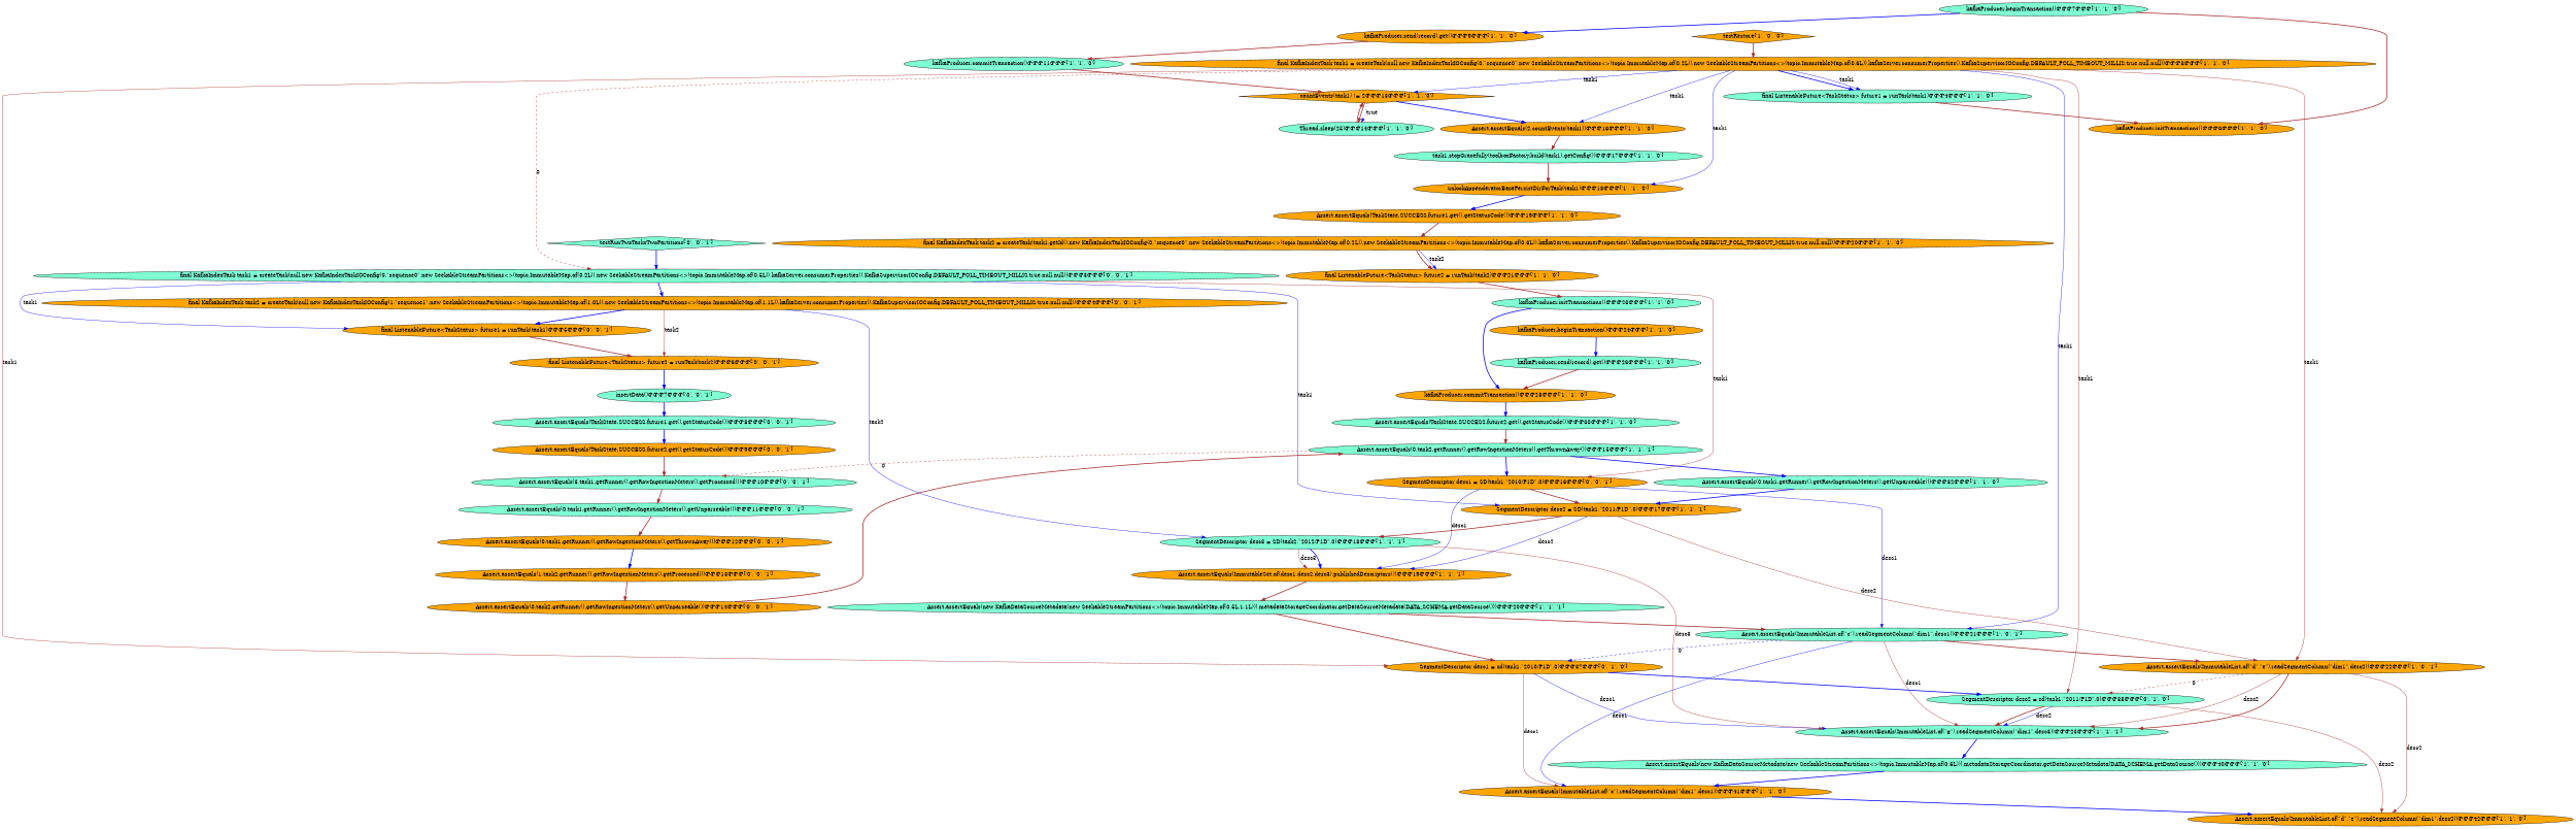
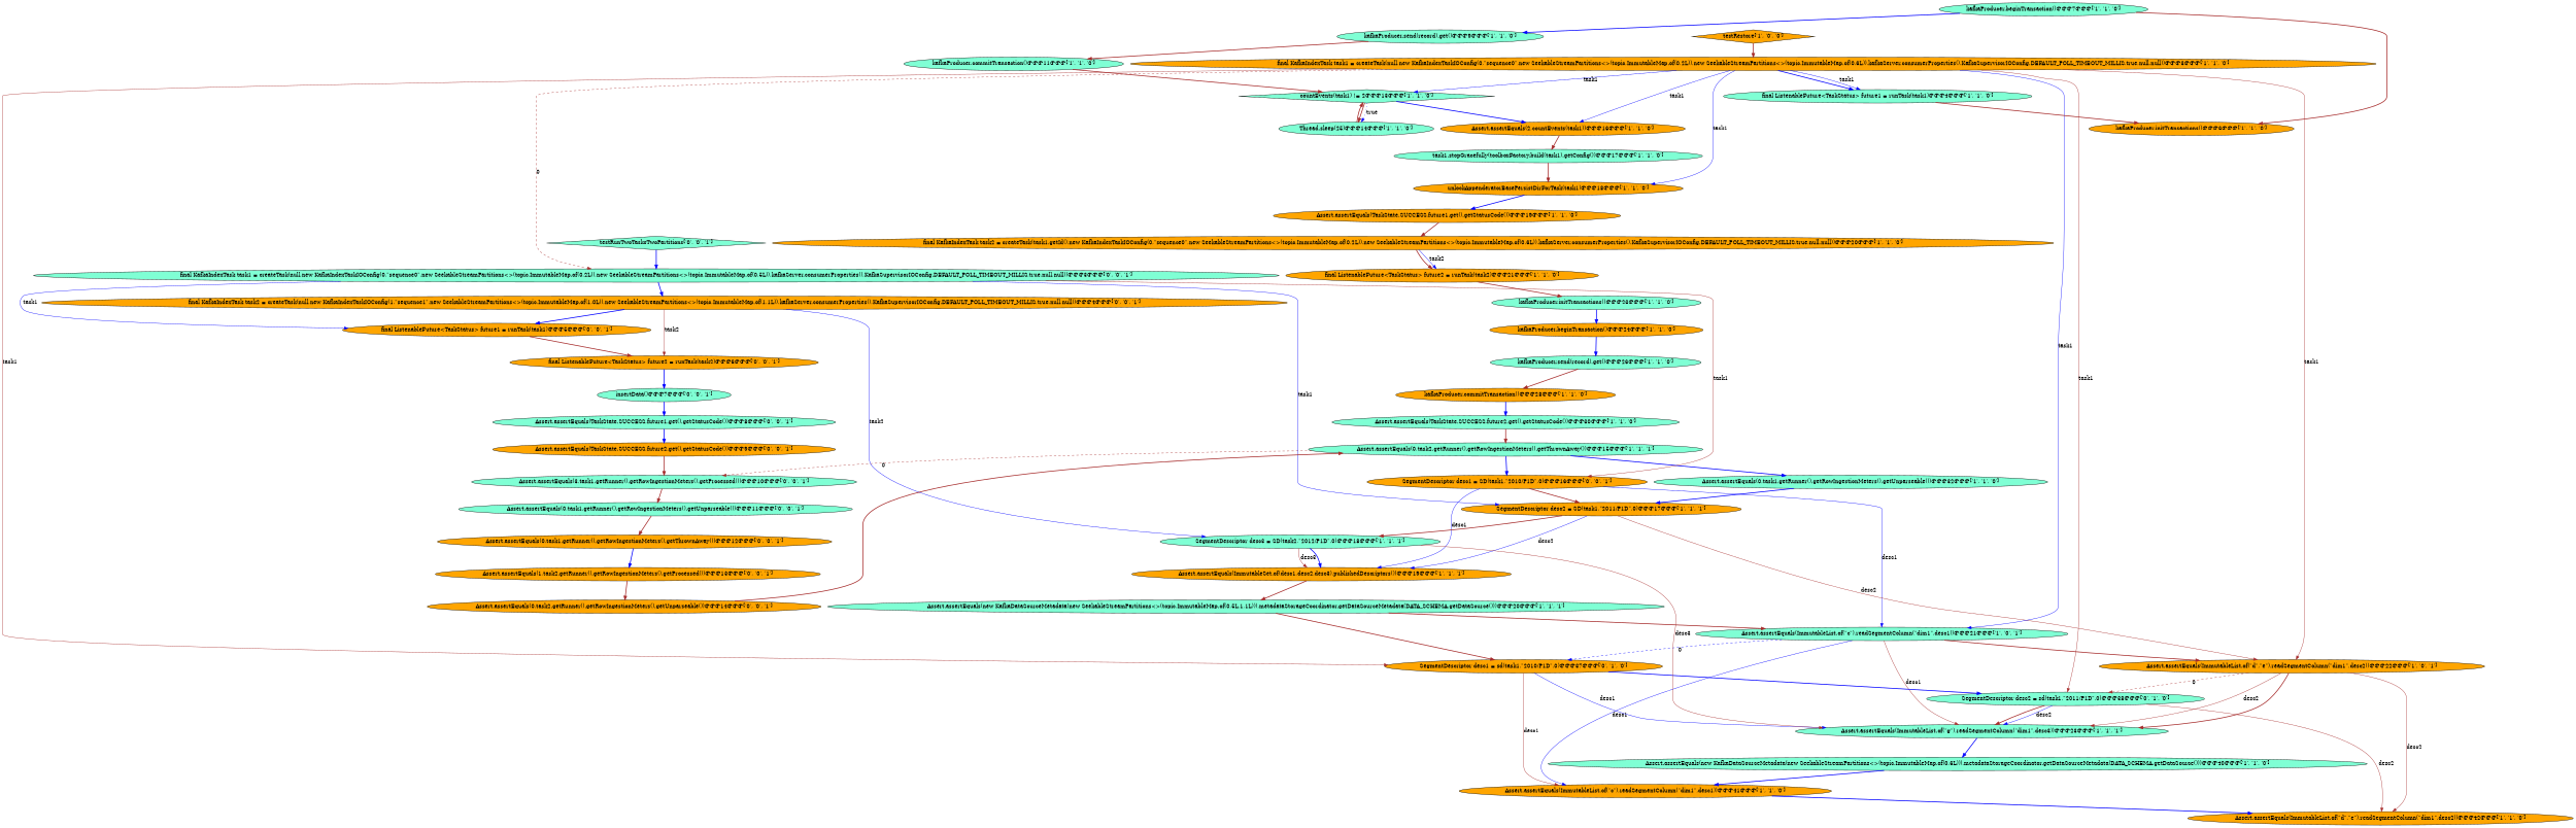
  digraph {
    node [fillcolor=aquamarine shape=ellipse style=filled]
    edge [color=brown style=bold]
    n1 [label="Assert.assertEquals(0,task2.getRunner().getRowIngestionMeters().getThrownAway())@@@15@@@['1', '1', '1']"]
    n2 [fillcolor=orange label="SegmentDescriptor desc1 = SD(task1,\"2010/P1D\",0)@@@16@@@['0', '0', '1']"]
    n3 [label="Assert.assertEquals(0,task1.getRunner().getRowIngestionMeters().getUnparseable())@@@32@@@['1', '1', '0']"]
    n4 [label="Assert.assertEquals(3,task1.getRunner().getRowIngestionMeters().getProcessed())@@@10@@@['0', '0', '1']"]
    n5 [fillcolor=orange label="SegmentDescriptor desc2 = SD(task1,\"2011/P1D\",0)@@@17@@@['1', '1', '1']"]
    n6 [fillcolor=orange label="Assert.assertEquals(ImmutableSet.of(desc1,desc2,desc3),publishedDescriptors())@@@19@@@['1', '1', '1']"]
    n7 [label="Assert.assertEquals(ImmutableList.of(\"c\"),readSegmentColumn(\"dim1\",desc1))@@@21@@@['1', '0', '1']"]
    n8 [label="Assert.assertEquals(0,task1.getRunner().getRowIngestionMeters().getUnparseable())@@@11@@@['0', '0', '1']"]
    n9 [fillcolor=orange label="final KafkaIndexTask task1 = createTask(null,new KafkaIndexTaskIOConfig(0,\"sequence0\",new SeekableStreamPartitions<>(topic,ImmutableMap.of(0,2L)),new SeekableStreamPartitions<>(topic,ImmutableMap.of(0,6L)),kafkaServer.consumerProperties(),KafkaSupervisorIOConfig.DEFAULT_POLL_TIMEOUT_MILLIS,true,null,null))@@@3@@@['1', '1', '0']"]
    n10 [fillcolor=orange label="Assert.assertEquals(ImmutableList.of(\"d\",\"e\"),readSegmentColumn(\"dim1\",desc2))@@@22@@@['1', '0', '1']"]
    n11 [fillcolor=orange label="unlockAppenderatorBasePersistDirForTask(task1)@@@18@@@['1', '1', '0']"]
    n12 [label="SegmentDescriptor desc2 = sd(task1,\"2011/P1D\",0)@@@38@@@['0', '1', '0']"]
    n13 [fillcolor=orange label="SegmentDescriptor desc1 = sd(task1,\"2010/P1D\",0)@@@37@@@['0', '1', '0']"]
-   n14 [fillcolor=orange label="countEvents(task1) != 2@@@13@@@['1', '1', '0']" shape=diamond]
+   n14 [label="countEvents(task1) != 2@@@13@@@['1', '1', '0']" shape=diamond]
    n15 [label="final KafkaIndexTask task1 = createTask(null,new KafkaIndexTaskIOConfig(0,\"sequence0\",new SeekableStreamPartitions<>(topic,ImmutableMap.of(0,2L)),new SeekableStreamPartitions<>(topic,ImmutableMap.of(0,5L)),kafkaServer.consumerProperties(),KafkaSupervisorIOConfig.DEFAULT_POLL_TIMEOUT_MILLIS,true,null,null))@@@3@@@['0', '0', '1']"]
    n16 [label="final ListenableFuture<TaskStatus> future1 = runTask(task1)@@@4@@@['1', '1', '0']"]
    n17 [fillcolor=orange label="Assert.assertEquals(2,countEvents(task1))@@@16@@@['1', '1', '0']"]
    n18 [fillcolor=orange label="final ListenableFuture<TaskStatus> future2 = runTask(task2)@@@6@@@['0', '0', '1']"]
    n19 [label="insertData()@@@7@@@['0', '0', '1']"]
    n20 [label="Assert.assertEquals(TaskState.SUCCESS,future1.get().getStatusCode())@@@8@@@['0', '0', '1']"]
    n21 [fillcolor=orange label="Assert.assertEquals(TaskState.SUCCESS,future2.get().getStatusCode())@@@9@@@['0', '0', '1']"]
    n22 [label="SegmentDescriptor desc3 = SD(task2,\"2012/P1D\",0)@@@18@@@['1', '1', '1']"]
    n23 [label="Assert.assertEquals(new KafkaDataSourceMetadata(new SeekableStreamPartitions<>(topic,ImmutableMap.of(0,5L,1,1L))),metadataStorageCoordinator.getDataSourceMetadata(DATA_SCHEMA.getDataSource()))@@@20@@@['1', '1', '1']"]
    n24 [fillcolor=orange label="Assert.assertEquals(ImmutableList.of(\"d\",\"e\"),readSegmentColumn(\"dim1\",desc2))@@@42@@@['1', '1', '0']"]
    n25 [label="Assert.assertEquals(ImmutableList.of(\"g\"),readSegmentColumn(\"dim1\",desc3))@@@23@@@['1', '1', '1']"]
    n26 [fillcolor=orange label="Assert.assertEquals(ImmutableList.of(\"c\"),readSegmentColumn(\"dim1\",desc1))@@@41@@@['1', '1', '0']"]
    n27 [fillcolor=orange label="final KafkaIndexTask task2 = createTask(null,new KafkaIndexTaskIOConfig(1,\"sequence1\",new SeekableStreamPartitions<>(topic,ImmutableMap.of(1,0L)),new SeekableStreamPartitions<>(topic,ImmutableMap.of(1,1L)),kafkaServer.consumerProperties(),KafkaSupervisorIOConfig.DEFAULT_POLL_TIMEOUT_MILLIS,true,null,null))@@@4@@@['0', '0', '1']"]
    n28 [fillcolor=orange label="final ListenableFuture<TaskStatus> future1 = runTask(task1)@@@5@@@['0', '0', '1']"]
    n29 [fillcolor=orange label="kafkaProducer.commitTransaction()@@@28@@@['1', '1', '0']"]
    n30 [label="Assert.assertEquals(TaskState.SUCCESS,future2.get().getStatusCode())@@@30@@@['1', '1', '0']"]
    n31 [label="task1.stopGracefully(toolboxFactory.build(task1).getConfig())@@@17@@@['1', '1', '0']"]
    n32 [fillcolor=orange label="Assert.assertEquals(TaskState.SUCCESS,future1.get().getStatusCode())@@@19@@@['1', '1', '0']"]
    n33 [fillcolor=orange label="Assert.assertEquals(0,task1.getRunner().getRowIngestionMeters().getThrownAway())@@@12@@@['0', '0', '1']"]
    n34 [label="Assert.assertEquals(new KafkaDataSourceMetadata(new SeekableStreamPartitions<>(topic,ImmutableMap.of(0,6L))),metadataStorageCoordinator.getDataSourceMetadata(DATA_SCHEMA.getDataSource()))@@@40@@@['1', '1', '0']"]
    n35 [fillcolor=orange label="final KafkaIndexTask task2 = createTask(task1.getId(),new KafkaIndexTaskIOConfig(0,\"sequence0\",new SeekableStreamPartitions<>(topic,ImmutableMap.of(0,2L)),new SeekableStreamPartitions<>(topic,ImmutableMap.of(0,6L)),kafkaServer.consumerProperties(),KafkaSupervisorIOConfig.DEFAULT_POLL_TIMEOUT_MILLIS,true,null,null))@@@20@@@['1', '1', '0']"]
    n36 [fillcolor=orange label="kafkaProducer.initTransactions()@@@6@@@['1', '1', '0']"]
    n37 [label="kafkaProducer.beginTransaction()@@@7@@@['1', '1', '0']"]
-   n38 [fillcolor=orange label="kafkaProducer.send(record).get()@@@9@@@['1', '1', '0']"]
+   n38 [label="kafkaProducer.send(record).get()@@@9@@@['1', '1', '0']"]
    n39 [label="Thread.sleep(25)@@@14@@@['1', '1', '0']"]
    n40 [fillcolor=orange label="Assert.assertEquals(1,task2.getRunner().getRowIngestionMeters().getProcessed())@@@13@@@['0', '0', '1']"]
    n41 [fillcolor=orange label="Assert.assertEquals(0,task2.getRunner().getRowIngestionMeters().getUnparseable())@@@14@@@['0', '0', '1']"]
    n42 [fillcolor=orange label="final ListenableFuture<TaskStatus> future2 = runTask(task2)@@@21@@@['1', '1', '0']"]
    n43 [label="kafkaProducer.initTransactions()@@@23@@@['1', '1', '0']"]
    n44 [label="testRunTwoTasksTwoPartitions['0', '0', '1']" shape=diamond]
    n45 [fillcolor=orange label="testRestore['1', '0', '0']" shape=diamond]
    n46 [fillcolor=orange label="kafkaProducer.beginTransaction()@@@24@@@['1', '1', '0']"]
    n47 [label="kafkaProducer.send(record).get()@@@26@@@['1', '1', '0']"]
    n48 [label="kafkaProducer.commitTransaction()@@@11@@@['1', '1', '0']"]
    n1 -> n2 [color=blue]
    n1 -> n3 [color=blue]
    n1 -> n4 [label=0 style=dashed]
    n2 -> n5
    n2 -> n6 [color=blue label=desc1 style=solid]
    n2 -> n7 [color=blue label=desc1 style=solid]
    n3 -> n5 [color=blue]
    n4 -> n8
    n5 -> n6 [color=blue label=desc2 style=solid]
    n5 -> n10 [label=desc2 style=solid]
    n5 -> n22
    n6 -> n23
    n7 -> n10
    n7 -> n13 [color=blue label=0 style=dashed]
    n7 -> n25 [label=desc1 style=solid]
    n7 -> n26 [color=blue label=desc1 style=solid]
    n8 -> n33
    n9 -> n7 [color=blue label=task1 style=solid]
    n9 -> n10 [label=task1 style=solid]
    n9 -> n11 [color=blue label=task1 style=solid]
    n9 -> n12 [label=task1 style=solid]
    n9 -> n13 [label=task1 style=solid]
    n9 -> n14 [color=blue label=task1 style=solid]
    n9 -> n15 [label=0 style=dashed]
    n9 -> n16 [color=blue]
    n9 -> n16 [color=blue label=task1 style=solid]
    n9 -> n17 [color=blue label=task1 style=solid]
    n10 -> n12 [label=0 style=dashed]
    n10 -> n24 [label=desc2 style=solid]
    n10 -> n25 [label=desc2 style=solid]
    n10 -> n25
    n11 -> n32 [color=blue]
    n12 -> n24 [label=desc2 style=solid]
    n12 -> n25
    n12 -> n25 [color=blue label=desc2 style=solid]
    n13 -> n12 [color=blue]
    n13 -> n25 [color=blue label=desc1 style=solid]
    n13 -> n26 [label=desc1 style=solid]
    n14 -> n17 [color=blue]
    n14 -> n39
    n14 -> n39 [color=blue label=true style=dotted]
    n15 -> n2 [label=task1 style=solid]
    n15 -> n5 [color=blue label=task1 style=solid]
    n15 -> n27 [color=blue]
    n15 -> n28 [color=blue label=task1 style=solid]
    n16 -> n36
    n17 -> n31
    n18 -> n19 [color=blue]
    n19 -> n20 [color=blue]
    n20 -> n21 [color=blue]
    n21 -> n4
    n22 -> n6 [label=desc3 style=solid]
    n22 -> n6 [color=blue]
    n22 -> n25 [label=desc3 style=solid]
    n23 -> n7
    n23 -> n13
    n25 -> n34 [color=blue]
    n26 -> n24 [color=blue]
    n27 -> n18 [label=task2 style=solid]
    n27 -> n22 [color=blue label=task2 style=solid]
    n27 -> n28 [color=blue]
    n28 -> n18
    n29 -> n30 [color=blue]
    n30 -> n1
    n31 -> n11
    n32 -> n35
    n33 -> n40 [color=blue]
    n34 -> n26 [color=blue]
    n35 -> n42 [color=blue label=task2 style=solid]
    n35 -> n42
    n37 -> n36
    n37 -> n38 [color=blue]
    n38 -> n48
    n39 -> n14
    n40 -> n41
    n41 -> n1
    n42 -> n43
-   n43 -> n29 [color=blue]
+   n43 -> n46 [color=blue]
    n44 -> n15 [color=blue]
    n45 -> n9
    n46 -> n47 [color=blue]
    n47 -> n29
    n48 -> n14
  }
